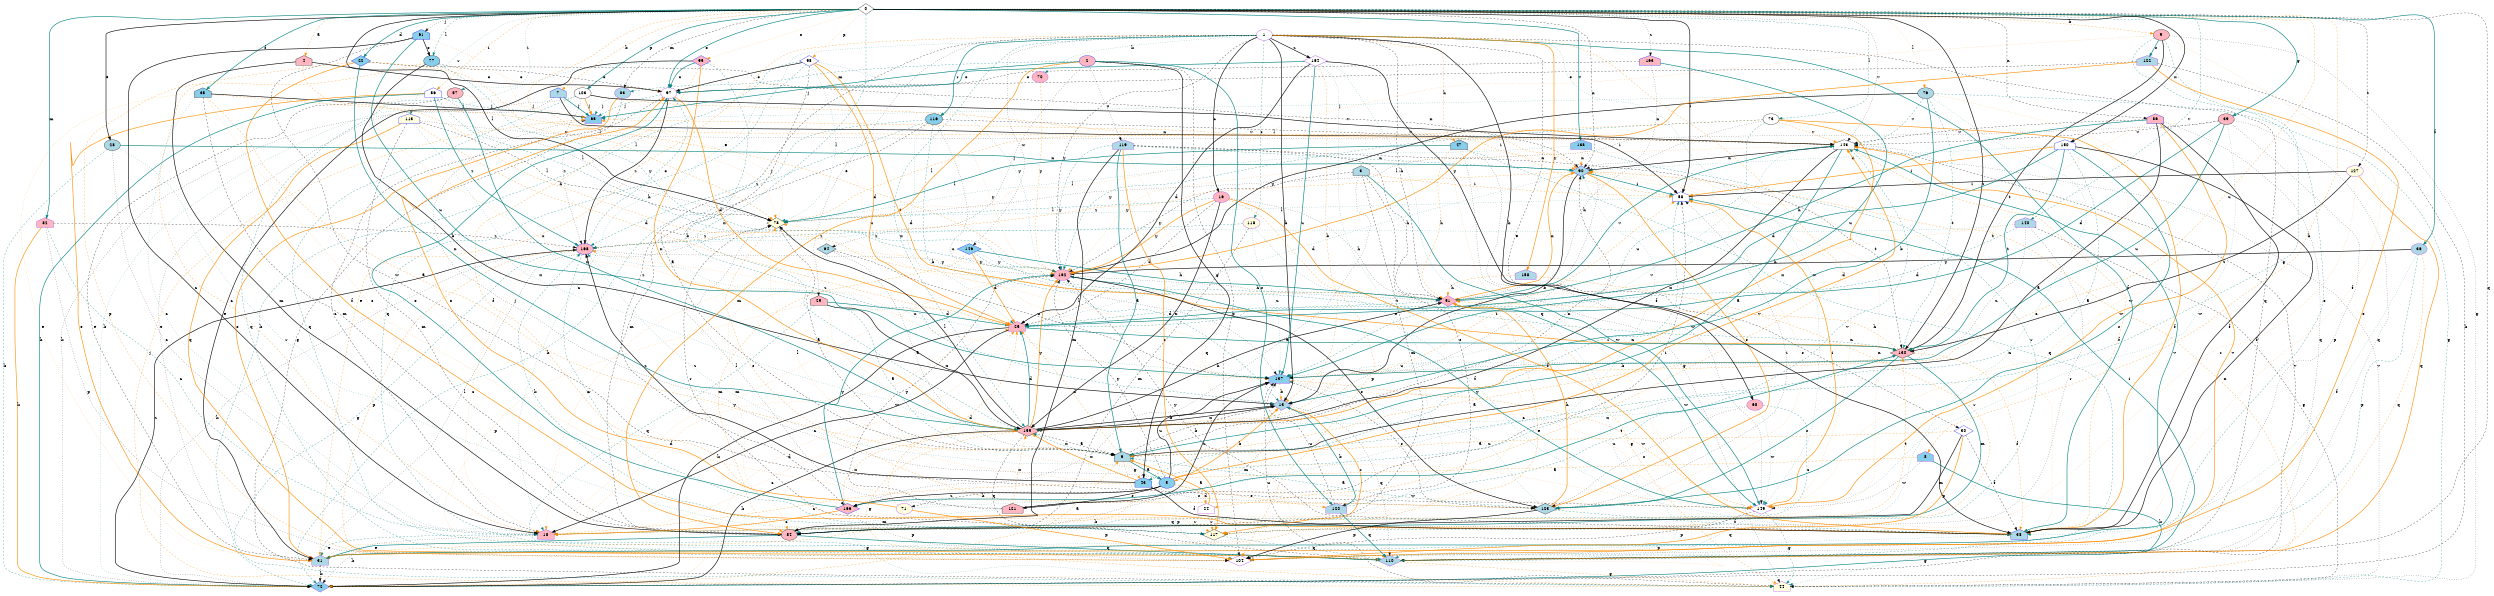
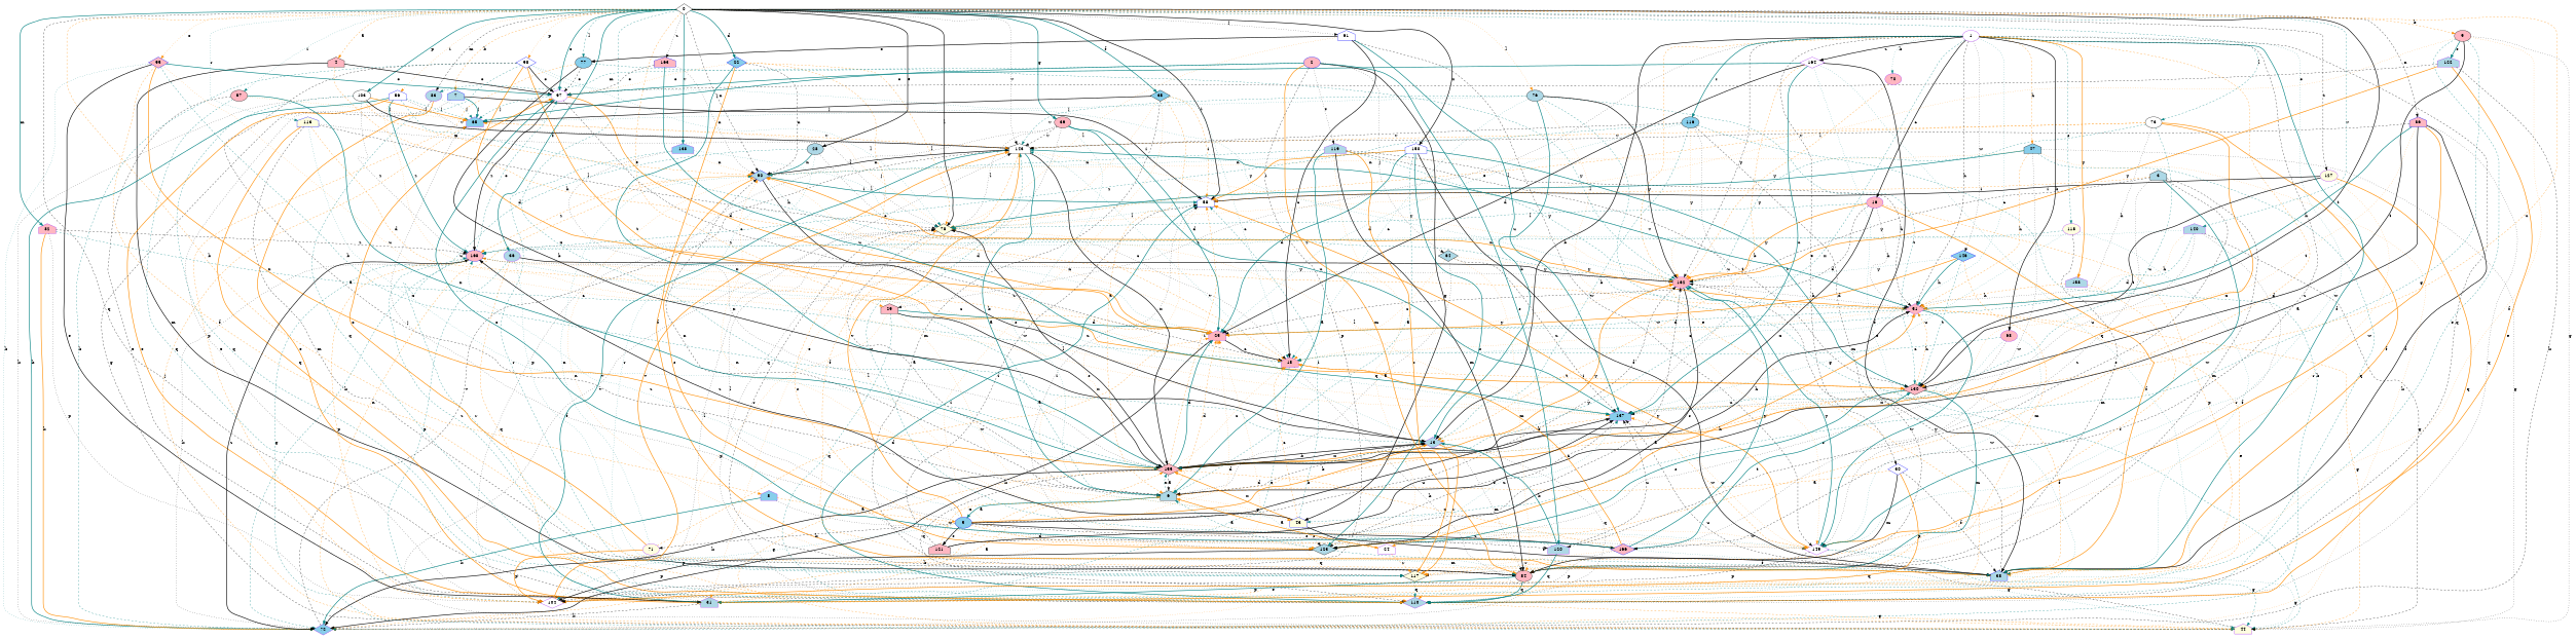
  strict digraph {
    node [color=purple fillcolor=lightpink shape=house style=filled]
    edge [color=black style=dashed]
    0 [color=black fillcolor=white shape=diamond]
    4 [color=black]
    7 [color=blue fillcolor=lightblue]
    8 [fillcolor=skyblue]
    9 [color=black shape=ellipse]
    22 [color=blue fillcolor=skyblue shape=diamond]
    28 [color=black fillcolor=lightblue shape=ellipse]
    29 [color=black]
-   35 [color=black fillcolor=skyblue]
+   35 [color=black fillcolor=skyblue shape=diamond]
    36 [fillcolor=lightblue shape=ellipse]
    39 [color=black shape=ellipse]
    56 [color=blue fillcolor=white]
    57 [color=black shape=ellipse]
    58 [color=blue fillcolor=white]
-   61 [color=blue fillcolor=skyblue]
+   61 [color=blue fillcolor=white]
    73 [color=black fillcolor=white shape=ellipse]
    76 [color=black fillcolor=lightblue shape=ellipse]
    77 [color=black fillcolor=skyblue shape=ellipse]
    78 [color=black fillcolor=lightyellow shape=diamond]
    82
    83 [fillcolor=lightblue shape=ellipse]
    86 [color=blue]
    90 [color=blue fillcolor=lightblue shape=diamond]
    95 [color=blue shape=diamond]
    97 [fillcolor=white shape=ellipse]
    98 [color=blue fillcolor=white shape=diamond]
    103 [color=black fillcolor=white shape=ellipse]
    110 [fillcolor=lightblue shape=diamond]
    113 [color=blue fillcolor=lightyellow]
    127 [fillcolor=lightyellow shape=ellipse]
    130 [color=black shape=diamond]
    137 [fillcolor=skyblue]
    138 [fillcolor=skyblue]
    140 [fillcolor=lightblue]
    143 [color=black fillcolor=white]
    150 [color=blue fillcolor=white]
    155 [color=black shape=diamond]
    163 [color=blue]
    51 [shape=diamond]
    84 [color=black shape=ellipse]
    31 [fillcolor=lightblue]
    65 [fillcolor=skyblue]
    149 [fillcolor=white shape=diamond]
    5 [color=blue fillcolor=skyblue shape=ellipse]
    72 [fillcolor=skyblue shape=diamond]
    38 [color=blue fillcolor=lightblue]
-   43 [color=blue fillcolor=skyblue]
+   43 [color=blue fillcolor=lightyellow]
    44 [fillcolor=lightyellow]
    122 [fillcolor=lightblue]
    18
    117 [color=black fillcolor=lightyellow shape=diamond]
    104 [fillcolor=white shape=diamond]
    6 [color=black fillcolor=lightblue]
    25
    123 [color=black fillcolor=lightblue shape=diamond]
    162 [shape=ellipse]
    168 [color=blue shape=ellipse]
    13 [fillcolor=lightblue shape=diamond]
    1 [fillcolor=white shape=ellipse]
    16 [shape=ellipse]
    24 [fillcolor=white]
    30 [color=blue fillcolor=white shape=diamond]
    47 [color=black fillcolor=skyblue]
    68 [shape=ellipse]
    70 [shape=ellipse]
    116 [color=black fillcolor=skyblue shape=ellipse]
    118 [fillcolor=lightyellow shape=ellipse]
    146 [color=blue fillcolor=skyblue shape=diamond]
    158 [fillcolor=lightblue]
    164 [fillcolor=white shape=diamond]
    166 [color=blue shape=diamond]
    2 [color=blue shape=ellipse]
    64 [color=black fillcolor=lightblue shape=diamond]
    119 [fillcolor=lightblue]
    120 [fillcolor=lightblue]
    3 [color=black fillcolor=lightblue]
    71 [fillcolor=lightyellow shape=ellipse]
    121 [color=black]
    0 -> 4 [color=darkorange label=a]
    0 -> 7 [color=darkorange label=b]
    0 -> 8 [color=darkorange label=b]
    0 -> 9 [color=darkorange label=b]
    0 -> 22 [color=teal label=d style=bold]
    0 -> 28 [label=e style=bold]
-   0 -> 162 [color=darkorange label=e]
+   0 -> 29 [color=darkorange label=e]
    0 -> 35 [color=teal label=f style=bold]
    0 -> 36 [color=teal label=f style=bold]
    0 -> 39 [color=teal label=g style=bold]
-   0 -> 56 [color=darkorange label=i]
+   0 -> 56 [color=darkorange label=i style=dotted]
    0 -> 57 [color=teal label=i style=dotted]
    0 -> 58 [label=i style=bold]
    0 -> 61 [label=j style=dotted]
    0 -> 73 [color=teal label=l]
    0 -> 76 [color=darkorange label=l style=dotted]
    0 -> 77 [color=teal label=l]
    0 -> 78 [label=l style=bold]
    0 -> 82 [color=teal label=m style=bold]
    0 -> 83 [label=m]
    0 -> 86 [label=n]
    0 -> 90 [label=n]
    0 -> 95 [color=darkorange label=o style=dotted]
    0 -> 97 [color=teal label=o style=bold]
    0 -> 98 [color=darkorange label=p style=dotted]
    0 -> 103 [color=teal label=p style=bold]
    0 -> 110 [label=q]
    0 -> 113 [color=teal label=r style=dotted]
    0 -> 127 [label=t]
    0 -> 130 [label=t style=bold]
    0 -> 137 [color=darkorange label=u]
    0 -> 138 [color=teal label=v style=bold]
    0 -> 140 [color=teal label=v]
    0 -> 143 [label=v style=dotted]
    0 -> 150 [label=x style=bold]
    0 -> 155 [color=teal label=x]
    0 -> 163 [label=z style=dotted]
    4 -> 97 [label=o style=bold]
    4 -> 51 [color=darkorange label=h]
    4 -> 84 [label=m style=bold]
    7 -> 58 [label=i style=bold]
    7 -> 31 [label=e style=dotted]
    7 -> 65 [color=teal label=j style=bold]
    8 -> 149 [label=w style=dotted]
    8 -> 5 [color=darkorange label=a]
    8 -> 72 [color=teal label=k style=bold]
    9 -> 78 [color=darkorange label=l style=dotted]
    9 -> 130 [label=t style=bold]
    9 -> 31 [color=teal label=e]
    9 -> 38 [color=darkorange label=f style=dotted]
    9 -> 43 [color=teal label=g]
    9 -> 44 [label=g style=dotted]
    9 -> 122 [color=teal label=s style=bold]
    22 -> 78 [color=darkorange label=l]
    22 -> 90 [label=n]
    22 -> 97 [color=darkorange label=o style=dotted]
    22 -> 155 [color=teal label=x style=bold]
    22 -> 38 [color=darkorange label=f style=bold]
    22 -> 18 [color=darkorange label=c]
    28 -> 90 [color=teal label=n style=bold]
    28 -> 72 [color=teal label=k]
    28 -> 18 [label=c style=dotted]
    28 -> 117 [color=teal label=r style=dotted]
    29 -> 110 [color=teal label=q]
    29 -> 155 [label=x style=bold]
    29 -> 149 [color=darkorange label=w style=dotted]
    29 -> 104 [color=darkorange label=p style=dotted]
    29 -> 6 [color=teal label=a]
    29 -> 25 [color=teal label=d style=bold]
    35 -> 58 [color=darkorange label=i]
    35 -> 84 [label=m]
    35 -> 31 [color=darkorange label=e style=dotted]
    35 -> 65 [label=j style=bold]
    35 -> 18 [color=teal label=c style=dotted]
    35 -> 6 [color=darkorange label=a]
    35 -> 123 [color=darkorange label=s style=dotted]
    36 -> 110 [color=darkorange label=q]
    36 -> 38 [color=teal label=f style=dotted]
    36 -> 104 [color=teal label=p]
    36 -> 162 [label=y style=bold]
    39 -> 78 [label=l style=dotted]
    39 -> 110 [label=q style=dotted]
    39 -> 137 [color=teal label=u style=bold]
    39 -> 143 [label=v]
    39 -> 149 [color=teal label=w style=dotted]
    39 -> 104 [label=p style=dotted]
    39 -> 25 [color=teal label=d style=bold]
    56 -> 78 [label=l style=dotted]
    56 -> 137 [color=darkorange label=u style=dotted]
    56 -> 51 [color=teal label=h]
    56 -> 31 [color=darkorange label=e style=bold]
    56 -> 65 [color=teal label=j]
    56 -> 72 [color=teal label=k style=bold]
    56 -> 168 [color=teal label=z style=bold]
    57 -> 110 [color=teal label=q]
    57 -> 155 [color=teal label=x style=bold]
    57 -> 31 [label=e]
    57 -> 65 [color=darkorange label=j style=dotted]
    58 -> 78 [color=teal label=l style=dotted]
    58 -> 123 [color=darkorange label=s style=dotted]
    61 -> 77 [label=o style=bold]
    61 -> 78 [color=darkorange label=l style=dotted]
    61 -> 137 [color=teal label=u style=bold]
    61 -> 149 [label=w]
    61 -> 18 [label=c style=bold]
    73 -> 78 [color=darkorange label=l]
    73 -> 137 [color=teal label=u]
    73 -> 143 [color=darkorange label=v]
    73 -> 155 [color=darkorange label=x style=bold]
    73 -> 51 [label=h style=dotted]
    73 -> 38 [color=darkorange label=f style=bold]
    73 -> 162 [color=teal label=y]
    76 -> 130 [color=teal label=t]
    76 -> 143 [color=teal label=v]
    76 -> 65 [color=teal label=j style=dotted]
    76 -> 149 [color=darkorange label=w style=dotted]
    76 -> 44 [color=teal label=g]
    76 -> 18 [color=teal label=c style=dotted]
    76 -> 162 [label=y style=bold]
    76 -> 13 [color=teal label=b style=bold]
    77 -> 97 [label=o]
    77 -> 104 [color=darkorange label=p]
    77 -> 162 [color=teal label=y]
    77 -> 13 [label=b style=bold]
    78 -> 65 [color=darkorange label=j style=dotted]
    78 -> 117 [label=r]
    78 -> 6 [label=a]
    78 -> 123 [color=darkorange label=s]
    78 -> 168 [label=z style=dotted]
    82 -> 72 [color=darkorange label=k style=bold]
    82 -> 18 [color=teal label=c]
    82 -> 104 [label=p style=dotted]
    82 -> 168 [label=z]
    83 -> 31 [color=darkorange label=e style=bold]
    83 -> 65 [color=teal label=j style=dotted]
    83 -> 44 [label=g]
    86 -> 110 [label=q style=dotted]
    86 -> 130 [color=darkorange label=t style=dotted]
    86 -> 143 [label=v]
    86 -> 51 [color=teal label=h style=bold]
    86 -> 149 [color=darkorange label=w style=bold]
    86 -> 38 [label=f style=bold]
    86 -> 6 [label=a style=bold]
    90 -> 58 [color=teal label=i style=bold]
    90 -> 25 [color=teal label=d style=dotted]
    90 -> 123 [color=darkorange label=s style=bold]
    90 -> 168 [color=darkorange label=z]
    90 -> 13 [label=b style=bold]
    95 -> 97 [color=teal label=o style=bold]
    95 -> 137 [color=darkorange label=u style=dotted]
    95 -> 155 [color=darkorange label=x style=bold]
    95 -> 31 [label=e style=bold]
    95 -> 72 [color=teal label=k style=dotted]
    95 -> 38 [color=darkorange label=f]
    95 -> 13 [color=teal label=b]
    97 -> 65 [color=teal label=j]
    97 -> 18 [label=c]
    97 -> 25 [color=darkorange label=d style=bold]
    97 -> 168 [label=z style=bold]
    98 -> 78 [color=teal label=l style=dotted]
    98 -> 97 [label=o style=bold]
    98 -> 110 [color=teal label=q]
    98 -> 130 [color=darkorange label=t style=bold]
    98 -> 72 [color=teal label=k]
    98 -> 6 [label=a]
    98 -> 25 [color=darkorange label=d style=bold]
    98 -> 162 [color=teal label=y style=dotted]
    103 -> 90 [color=darkorange label=n]
    103 -> 110 [color=teal label=q]
    103 -> 143 [label=v style=bold]
    103 -> 65 [color=darkorange label=j style=bold]
    103 -> 72 [label=k style=dotted]
    103 -> 168 [label=z style=dotted]
    110 -> 58 [color=teal label=i style=bold]
    110 -> 44 [color=darkorange label=g]
    113 -> 78 [label=l]
    113 -> 110 [color=darkorange label=q style=bold]
    113 -> 143 [label=v style=dotted]
    113 -> 155 [color=teal label=x style=dotted]
    113 -> 84 [label=m]
    113 -> 25 [color=darkorange label=d]
    127 -> 58 [label=i style=bold]
    127 -> 110 [color=darkorange label=q style=bold]
    127 -> 130 [label=t style=bold]
    127 -> 117 [color=darkorange label=r style=dotted]
    130 -> 137 [color=teal label=u style=dotted]
    130 -> 51 [color=darkorange label=h]
    130 -> 84 [color=teal label=m style=bold]
    130 -> 38 [color=darkorange label=f]
    130 -> 6 [color=darkorange label=a]
    130 -> 123 [color=teal label=s style=bold]
    137 -> 78 [color=darkorange label=l style=dotted]
    137 -> 149 [color=darkorange label=w]
    137 -> 123 [label=s]
    137 -> 13 [color=darkorange label=b]
    138 -> 78 [color=teal label=l style=dotted]
    138 -> 90 [color=darkorange label=n style=dotted]
    138 -> 155 [label=x style=dotted]
    138 -> 117 [color=teal label=r]
    140 -> 137 [label=u style=dotted]
    140 -> 51 [color=darkorange label=h style=dotted]
    140 -> 44 [label=g]
    140 -> 117 [label=r style=dotted]
    140 -> 25 [color=teal label=d]
    140 -> 168 [color=teal label=z style=dotted]
    143 -> 90 [label=n style=bold]
    143 -> 155 [label=x style=bold]
    143 -> 38 [color=darkorange label=f]
    143 -> 6 [color=teal label=a style=bold]
    143 -> 162 [color=darkorange label=y style=dotted]
    150 -> 58 [color=darkorange label=i style=bold]
    150 -> 90 [color=teal label=n style=dotted]
    150 -> 130 [color=teal label=t style=bold]
    150 -> 38 [label=f style=bold]
    150 -> 6 [color=teal label=a]
    150 -> 25 [color=teal label=d style=bold]
    150 -> 123 [color=teal label=s style=bold]
    155 -> 58 [color=darkorange label=i]
    155 -> 78 [label=l style=bold]
    155 -> 110 [label=q]
    155 -> 51 [label=h style=bold]
    155 -> 72 [label=k style=bold]
    155 -> 44 [color=darkorange label=g]
    155 -> 18 [color=darkorange label=c style=dotted]
    155 -> 6 [label=a]
    155 -> 25 [color=teal label=d style=bold]
    155 -> 162 [color=darkorange label=y style=bold]
    155 -> 13 [label=b style=bold]
    163 -> 90 [label=n style=dotted]
    163 -> 97 [label=o]
    163 -> 137 [color=teal label=u style=bold]
    51 -> 90 [color=darkorange label=n style=bold]
    51 -> 143 [color=teal label=v style=bold]
    51 -> 31 [color=darkorange label=e]
    51 -> 149 [color=teal label=w style=bold]
    51 -> 44 [color=darkorange label=g]
    51 -> 18 [color=darkorange label=c style=dotted]
    51 -> 25 [color=teal label=d]
    84 -> 110 [color=teal label=q style=bold]
    84 -> 31 [color=teal label=e style=bold]
    31 -> 78 [label=l style=dotted]
    31 -> 143 [color=teal label=v style=bold]
    31 -> 72 [label=k]
    31 -> 6 [color=darkorange label=a]
    31 -> 25 [color=darkorange label=d style=dotted]
    65 -> 143 [color=darkorange label=v]
    149 -> 58 [color=darkorange label=i style=bold]
    149 -> 90 [color=darkorange label=n style=dotted]
    149 -> 110 [color=teal label=q style=dotted]
    149 -> 137 [color=darkorange label=u style=dotted]
    149 -> 44 [color=teal label=g]
    149 -> 104 [label=p]
    149 -> 162 [color=teal label=y style=bold]
    5 -> 137 [label=u style=bold]
    5 -> 143 [color=darkorange label=v style=bold]
    5 -> 65 [label=j style=dotted]
    5 -> 104 [color=teal label=p style=dotted]
    5 -> 162 [label=y]
    5 -> 168 [color=teal label=z style=dotted]
    5 -> 13 [color=darkorange label=b style=bold]
    5 -> 24 [color=darkorange label=d]
    5 -> 166 [label=z style=bold]
-   5 -> 120 [color=darkorange label=s]
+   5 -> 120 [label=s]
    5 -> 71 [label=k]
    5 -> 121 [label=s style=bold]
    72 -> 143 [label=v]
    72 -> 25 [color=darkorange label=d style=dotted]
    72 -> 168 [label=z style=bold]
    38 -> 90 [color=darkorange label=n style=dotted]
    38 -> 44 [color=teal label=g style=dotted]
    38 -> 104 [color=teal label=p style=dotted]
    38 -> 162 [label=y]
    43 -> 58 [color=teal label=i]
    43 -> 78 [color=darkorange label=l style=dotted]
    43 -> 110 [color=darkorange label=q style=dotted]
    43 -> 155 [color=darkorange label=x style=bold]
    43 -> 149 [color=darkorange label=w style=dotted]
    43 -> 38 [label=f style=bold]
    43 -> 18 [color=darkorange label=c]
    43 -> 123 [label=s style=dotted]
    43 -> 168 [label=z style=bold]
    44 -> 90 [color=darkorange label=n]
    44 -> 137 [label=u]
    44 -> 143 [label=v style=dotted]
    44 -> 65 [color=darkorange label=j]
    122 -> 97 [label=o]
    122 -> 31 [color=darkorange label=e style=bold]
    122 -> 72 [label=k]
    122 -> 162 [color=darkorange label=y style=bold]
    18 -> 90 [color=darkorange label=n style=dotted]
    18 -> 130 [color=darkorange label=t]
    18 -> 31 [color=teal label=e]
    18 -> 72 [label=k style=dotted]
    18 -> 162 [color=darkorange label=y style=dotted]
    117 -> 110 [color=teal label=q]
-   117 -> 168 [color=teal label=k]
+   117 -> 168 [color=teal label=z]
    104 -> 143 [color=darkorange label=v style=bold]
    6 -> 90 [label=n]
    6 -> 155 [color=teal label=x]
    6 -> 5 [color=teal label=a style=bold]
    6 -> 72 [color=darkorange label=k]
    6 -> 43 [color=darkorange label=g style=dotted]
    6 -> 25 [color=darkorange label=d]
    6 -> 13 [label=b]
-   25 -> 130 [color=teal label=t style=bold]
    25 -> 72 [label=k style=bold]
    25 -> 18 [label=c style=bold]
    25 -> 168 [color=darkorange label=z style=dotted]
    123 -> 58 [label=i style=dotted]
    123 -> 137 [color=teal label=u style=dotted]
    123 -> 51 [color=darkorange label=h style=bold]
    123 -> 38 [color=teal label=f]
    123 -> 104 [label=p style=bold]
    123 -> 6 [color=teal label=a]
    162 -> 51 [label=h style=dotted]
    162 -> 123 [label=s style=bold]
    168 -> 97 [color=teal label=o]
    168 -> 137 [color=teal label=u style=dotted]
    168 -> 72 [label=k style=dotted]
    168 -> 44 [color=teal label=g]
    168 -> 18 [color=darkorange label=c style=dotted]
    168 -> 117 [color=teal label=r]
    168 -> 104 [color=darkorange label=p]
    168 -> 162 [label=y style=dotted]
    13 -> 110 [label=q style=dotted]
    13 -> 143 [color=teal label=v style=dotted]
    13 -> 155 [label=x style=bold]
    13 -> 84 [label=m style=dotted]
    13 -> 117 [color=darkorange label=r style=bold]
    1 -> 29 [label=e style=dotted]
    1 -> 110 [label=q]
    1 -> 155 [color=teal label=x]
    1 -> 51 [label=h]
    1 -> 31 [color=darkorange label=e]
    1 -> 149 [color=teal label=w style=dotted]
    1 -> 38 [color=teal label=f style=bold]
    1 -> 18 [color=teal label=c style=dotted]
    1 -> 162 [label=y]
    1 -> 13 [label=b style=bold]
    1 -> 16 [label=c style=bold]
    1 -> 24 [color=darkorange label=d]
    1 -> 30 [label=e]
    1 -> 47 [color=darkorange label=h]
    1 -> 68 [label=k style=bold]
    1 -> 70 [color=teal label=k style=dotted]
    1 -> 116 [color=teal label=r style=bold]
    1 -> 118 [color=teal label=s]
    1 -> 146 [label=w style=dotted]
    1 -> 158 [color=darkorange label=y style=bold]
    1 -> 164 [label=z style=bold]
    1 -> 166 [label=z]
    16 -> 78 [color=teal label=l]
    16 -> 155 [label=x style=bold]
    16 -> 51 [label=h style=dotted]
    16 -> 38 [color=darkorange label=f style=bold]
    16 -> 104 [color=darkorange label=p]
    16 -> 25 [label=d]
    16 -> 162 [color=darkorange label=y style=bold]
    24 -> 117 [color=darkorange label=r]
    24 -> 6 [color=darkorange label=a style=bold]
    30 -> 84 [label=m style=bold]
    30 -> 38 [label=f]
    30 -> 104 [color=darkorange label=p style=bold]
    30 -> 6 [color=darkorange label=a]
    47 -> 78 [color=teal label=l style=bold]
    47 -> 90 [color=darkorange label=n style=dotted]
    47 -> 110 [color=teal label=q]
    47 -> 51 [color=darkorange label=h]
    47 -> 149 [label=w style=dotted]
    47 -> 72 [color=darkorange label=k style=dotted]
    47 -> 44 [label=g style=dotted]
    68 -> 155 [color=teal label=x style=dotted]
    68 -> 149 [color=teal label=w style=dotted]
    68 -> 18 [color=teal label=c]
    68 -> 123 [label=s style=dotted]
    70 -> 162 [color=darkorange label=y]
    116 -> 137 [label=u style=dotted]
    116 -> 143 [label=v]
    116 -> 84 [label=m]
    116 -> 72 [color=teal label=k]
    116 -> 25 [color=teal label=d style=dotted]
    116 -> 162 [color=darkorange label=y style=dotted]
    116 -> 168 [color=teal label=z]
    116 -> 13 [color=teal label=b]
    118 -> 137 [color=teal label=u style=dotted]
    118 -> 84 [label=m]
    118 -> 38 [color=teal label=f style=dotted]
    118 -> 168 [color=teal label=z]
    146 -> 130 [color=teal label=t]
    146 -> 51 [color=teal label=h style=bold]
    146 -> 84 [color=darkorange label=m]
    146 -> 25 [color=darkorange label=d style=bold]
    146 -> 162 [color=teal label=y style=dotted]
    158 -> 51 [color=darkorange label=h]
    158 -> 117 [color=darkorange label=r]
    164 -> 97 [color=teal label=o style=bold]
    164 -> 110 [color=teal label=q style=dotted]
    164 -> 137 [color=teal label=u style=bold]
    164 -> 31 [color=teal label=e style=dotted]
    164 -> 38 [label=f style=bold]
    164 -> 25 [label=d style=bold]
    164 -> 13 [color=darkorange label=b]
    166 -> 97 [color=teal label=o style=bold]
    166 -> 130 [color=teal label=t style=bold]
    166 -> 155 [color=darkorange label=x]
    166 -> 44 [color=teal label=g style=dotted]
    166 -> 18 [color=darkorange label=c style=bold]
    166 -> 117 [color=darkorange label=r style=dotted]
    166 -> 104 [label=p style=dotted]
    166 -> 162 [color=teal label=y style=bold]
    2 -> 83 [color=teal label=m]
    2 -> 84 [color=darkorange label=m style=bold]
    2 -> 65 [color=teal label=j style=bold]
    2 -> 43 [label=g style=bold]
    2 -> 104 [label=p]
    2 -> 64 [label=j style=dotted]
    2 -> 119 [label=s style=dotted]
    2 -> 120 [color=teal label=s style=bold]
    64 -> 137 [label=u]
    64 -> 84 [color=darkorange label=m style=dotted]
    64 -> 18 [color=darkorange label=c style=dotted]
    64 -> 6 [label=a style=dotted]
    64 -> 162 [color=darkorange label=y style=dotted]
    119 -> 90 [color=teal label=n]
    119 -> 110 [color=darkorange label=q style=dotted]
    119 -> 130 [label=t]
    119 -> 51 [label=h]
    119 -> 84 [label=m style=bold]
    119 -> 117 [color=darkorange label=r style=bold]
    119 -> 6 [color=teal label=a style=bold]
    119 -> 162 [color=teal label=y]
    120 -> 110 [color=teal label=q style=bold]
    120 -> 137 [label=u]
    120 -> 143 [color=teal label=v]
    120 -> 13 [color=teal label=b style=bold]
    3 -> 58 [color=darkorange label=i]
    3 -> 84 [label=m]
    3 -> 149 [color=teal label=w style=bold]
    3 -> 162 [label=y]
    3 -> 166 [label=z style=dotted]
    3 -> 120 [label=s]
    71 -> 90 [color=teal label=n style=dotted]
    71 -> 97 [color=darkorange label=o style=bold]
    71 -> 104 [color=darkorange label=p style=bold]
    71 -> 25 [color=darkorange label=d]
    121 -> 58 [label=i]
    121 -> 78 [label=l style=dotted]
    121 -> 137 [label=u style=bold]
    121 -> 155 [color=darkorange label=x]
    121 -> 84 [color=teal label=m style=dotted]
    121 -> 162 [label=y]
  }
